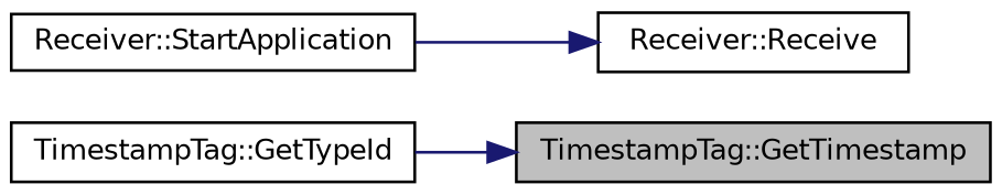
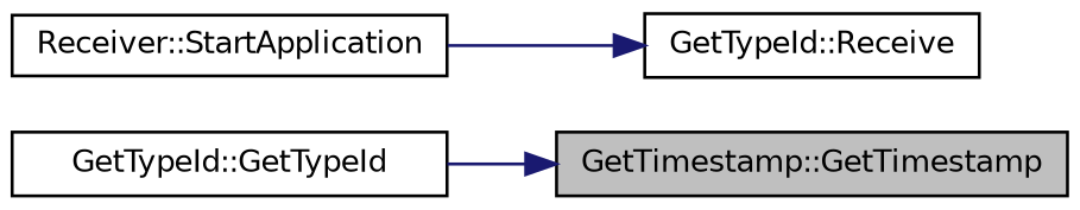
  digraph {
    rankdir=RL
    node [color=black fillcolor=white fontname=Helvetica fontsize=10 shape=record style=filled]
    edge [color=midnightblue dir=back fontname=Helvetica fontsize=10 labelfontname=Helvetica labelfontsize=10 style=solid]
-   n1 [fillcolor=grey75 fontcolor=black height=0.2 label="TimestampTag::GetTimestamp" width=0.4]
-   n2 [height=0.2 label="TimestampTag::GetTypeId" width=0.4]
-   n3 [height=0.2 label="Receiver::Receive" width=0.4]
+   n1 [fillcolor=grey75 fontcolor=black height=0.2 label="GetTimestamp::GetTimestamp" width=0.4]
+   n2 [height=0.2 label="GetTypeId::GetTypeId" width=0.4]
+   n3 [height=0.2 label="GetTypeId::Receive" width=0.4]
    n4 [height=0.2 label="Receiver::StartApplication" width=0.4]
    n1 -> n2
    n3 -> n4
  }
